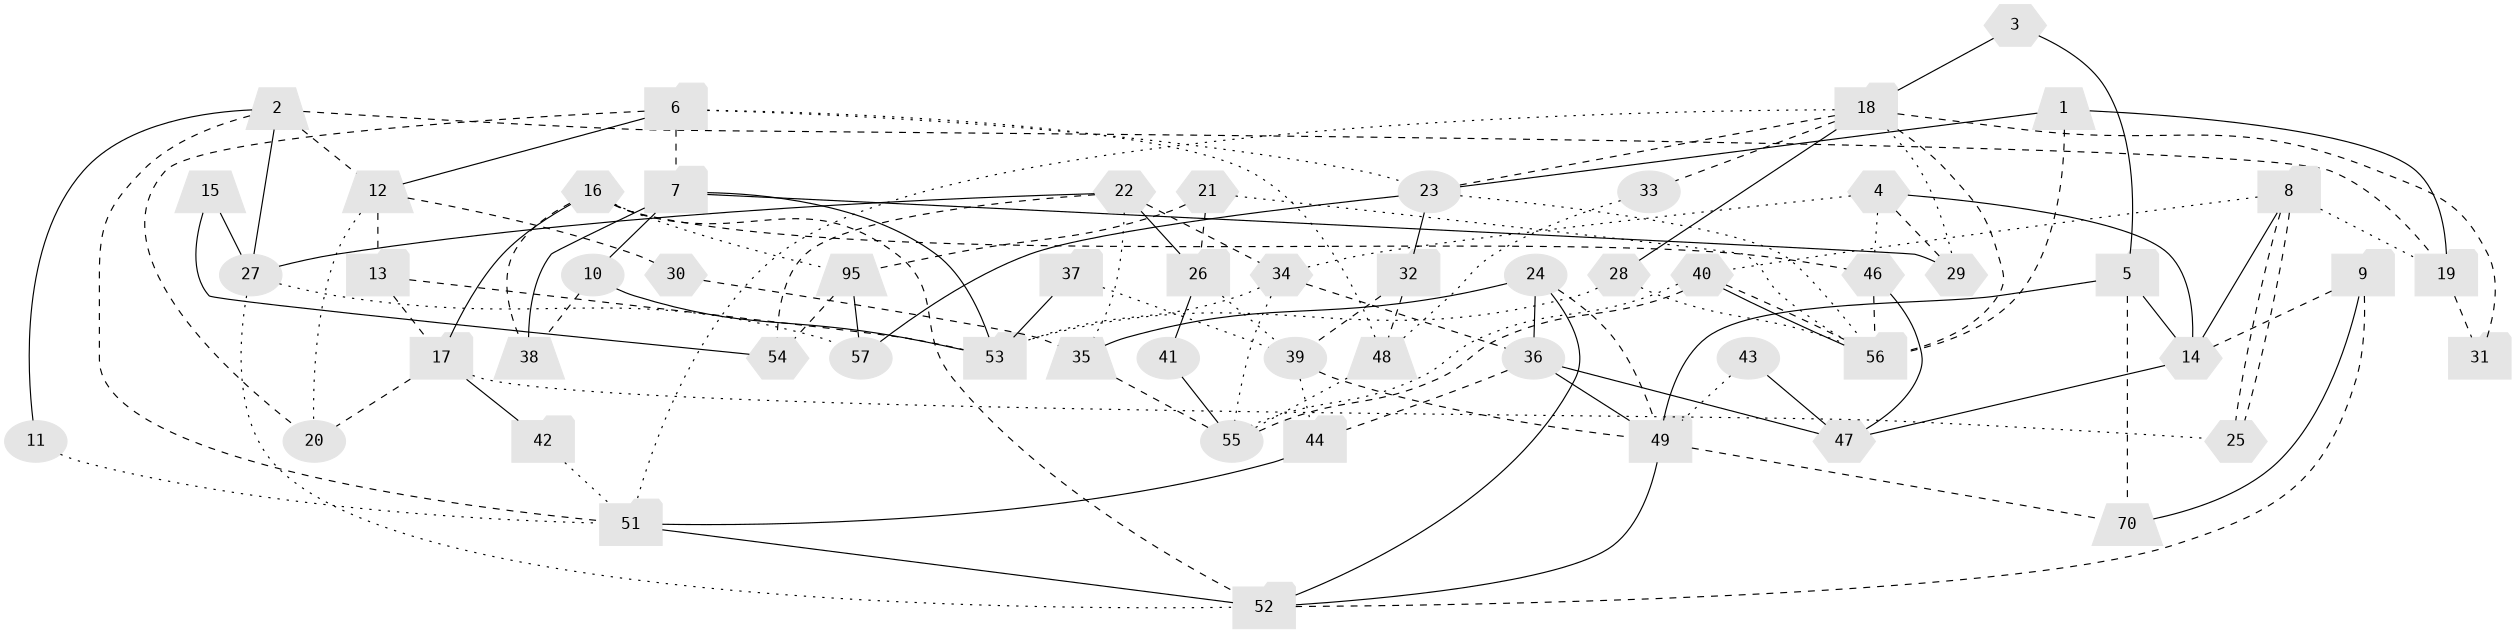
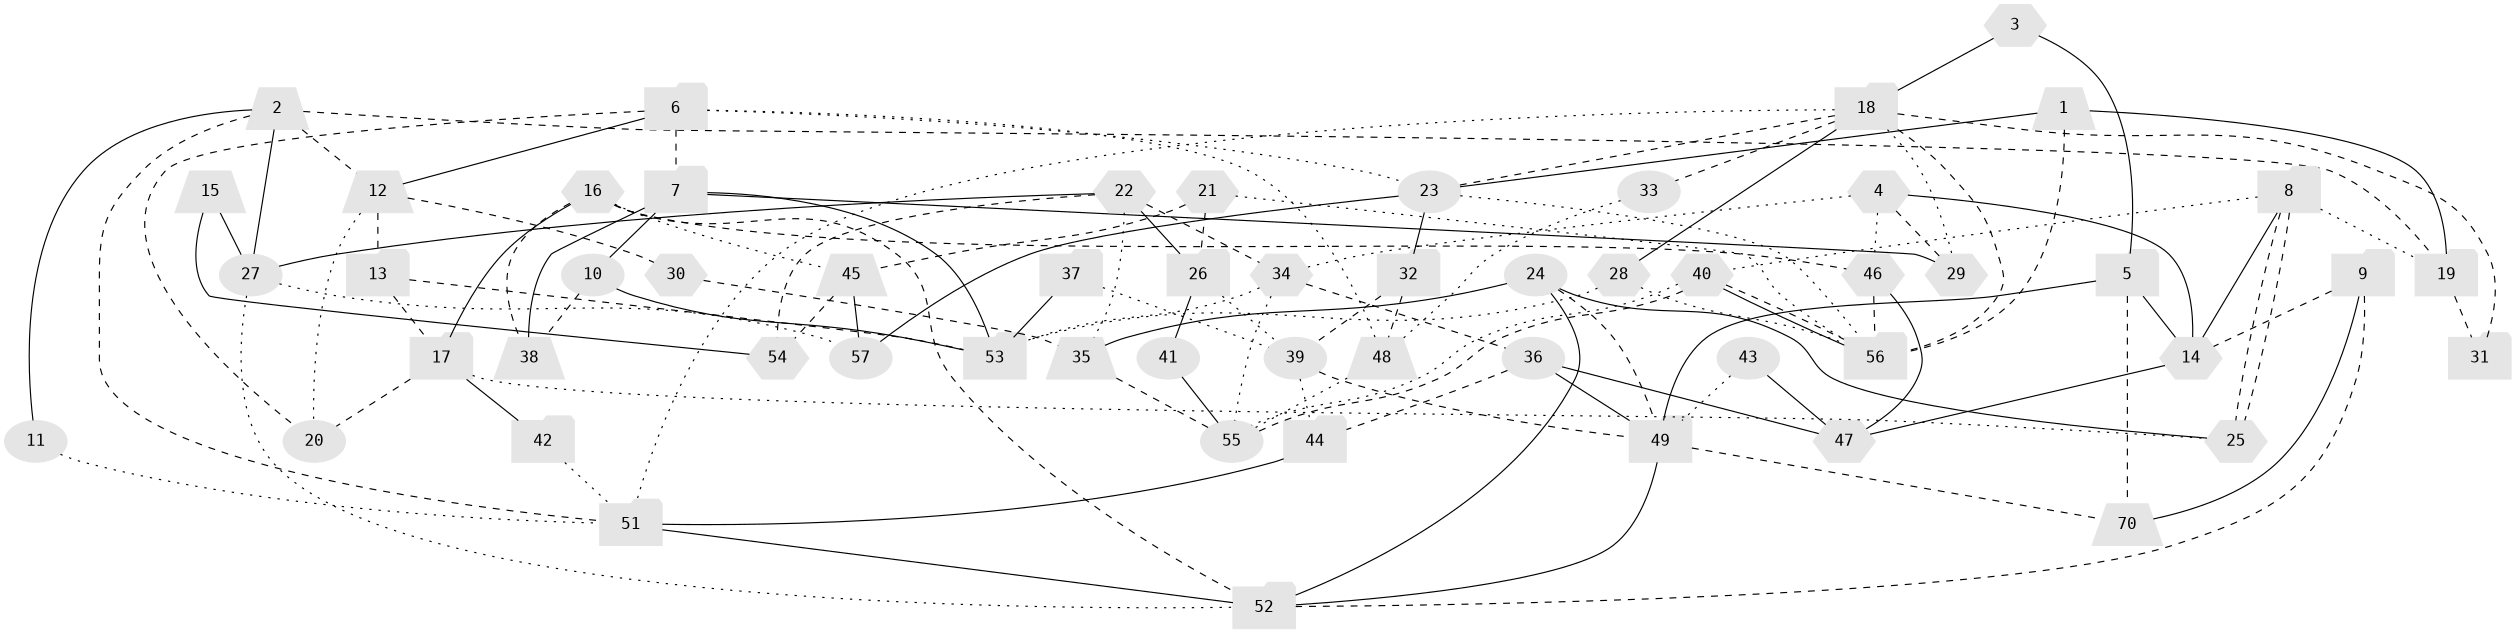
  graph {
    fontname="DejaVu Sans Mono"
    node [color=gray90 fontname="DejaVu Sans Mono" shape=folder style=filled]
    edge [fontname="DejaVu Sans Mono" style=dashed]
    1 [shape=trapezium]
    19
    23 [shape=ellipse]
    56
    31
    32
    57 [shape=ellipse]
    2 [shape=trapezium]
    11 [shape=ellipse]
    12 [shape=trapezium]
    27 [shape=ellipse]
    51
    20 [shape=ellipse]
    13
    30 [shape=hexagon]
    52
    3 [shape=hexagon]
    5
    18
    14 [shape=hexagon]
    49
    n22 [label=70 shape=trapezium]
    29 [shape=hexagon]
    28 [shape=hexagon]
    33 [shape=ellipse]
    4 [shape=hexagon]
    34 [shape=hexagon]
    46 [shape=hexagon]
    47 [shape=hexagon]
    53
    36 [shape=ellipse]
    55 [shape=ellipse]
    6
    7
    48 [shape=trapezium]
    10 [shape=ellipse]
    38 [shape=trapezium]
    8
    25 [shape=hexagon]
    40 [shape=hexagon]
    9
    17
    35 [shape=trapezium]
    42
    15 [shape=trapezium]
    54 [shape=hexagon]
    16 [shape=hexagon]
-   45 [shape=trapezium label=95]
+   45 [shape=trapezium]
    21 [shape=hexagon]
    26
    39 [shape=ellipse]
    41 [shape=ellipse]
    22 [shape=hexagon]
    24 [shape=ellipse]
    44
    37
    43 [shape=ellipse]
    1 -- 19 [style=solid]
    1 -- 23 [style=solid]
    1 -- 56
    19 -- 31
    23 -- 56 [style=dotted]
    23 -- 32 [style=solid]
    23 -- 57 [style=solid]
    32 -- 48
    32 -- 39
    2 -- 19
    2 -- 11 [style=solid]
    2 -- 12
    2 -- 27 [style=solid]
    2 -- 51
    11 -- 51 [style=dotted]
    12 -- 20 [style=dotted]
    12 -- 13
    12 -- 30
    27 -- 57 [style=dotted]
    27 -- 52 [style=dotted]
    51 -- 52 [style=solid]
    13 -- 53
    13 -- 17
    30 -- 35
    3 -- 5 [style=solid]
    3 -- 18 [style=solid]
    5 -- 14 [style=solid]
    5 -- 49 [style=solid]
    5 -- n22
    18 -- 23
    18 -- 56
    18 -- 31
    18 -- 51 [style=dotted]
    18 -- 29 [style=dotted]
    18 -- 28 [style=solid]
    18 -- 33
    14 -- 47 [style=solid]
    49 -- 52 [style=solid]
    49 -- n22
    28 -- 56 [style=dotted]
    28 -- 53 [style=dotted]
    33 -- 48 [style=dotted]
    4 -- 14 [style=solid]
    4 -- 29
    4 -- 34 [style=dotted]
    4 -- 46 [style=dotted]
    34 -- 53 [style=dotted]
    34 -- 36
    34 -- 55 [style=dotted]
    46 -- 56
    46 -- 47 [style=solid]
    36 -- 49 [style=solid]
    36 -- 47 [style=solid]
    36 -- 44
    6 -- 23 [style=dotted]
    6 -- 12 [style=solid]
    6 -- 20
    6 -- 7
    6 -- 48 [style=dotted]
    7 -- 29 [style=solid]
    7 -- 53 [style=solid]
    7 -- 10 [style=solid]
    7 -- 38 [style=solid]
    48 -- 55 [style=dotted]
    10 -- 53 [style=solid]
    10 -- 38
    8 -- 19 [style=dotted]
    8 -- 14 [style=solid]
    8 -- 25
    8 -- 25
    8 -- 40 [style=dotted]
    40 -- 56 [style=solid]
    40 -- 56
    40 -- 55 [style=dotted]
    40 -- 55
    9 -- 52
    9 -- 14
    9 -- n22 [style=solid]
    17 -- 20
    17 -- 25 [style=dotted]
    17 -- 42 [style=solid]
    35 -- 55
    42 -- 51 [style=dotted]
    15 -- 27 [style=solid]
    15 -- 54 [style=solid]
    16 -- 52
    16 -- 46
    16 -- 38
    16 -- 17 [style=solid]
    16 -- 45 [style=dotted]
    45 -- 57 [style=solid]
    45 -- 54
    21 -- 56 [style=dotted]
    21 -- 45
    21 -- 26
    26 -- 39 [style=dotted]
    26 -- 41 [style=solid]
    39 -- 49
    39 -- 44 [style=dotted]
    41 -- 55 [style=solid]
    22 -- 27 [style=solid]
    22 -- 34
    22 -- 35 [style=dotted]
    22 -- 54
    22 -- 26 [style=solid]
    24 -- 52 [style=solid]
    24 -- 49
-   24 -- 36 [style=solid]
+   24 -- 25 [style=solid]
    24 -- 35 [style=solid]
    44 -- 51 [style=solid]
    37 -- 53 [style=solid]
    37 -- 39 [style=dotted]
    43 -- 49 [style=dotted]
    43 -- 47 [style=solid]
  }
